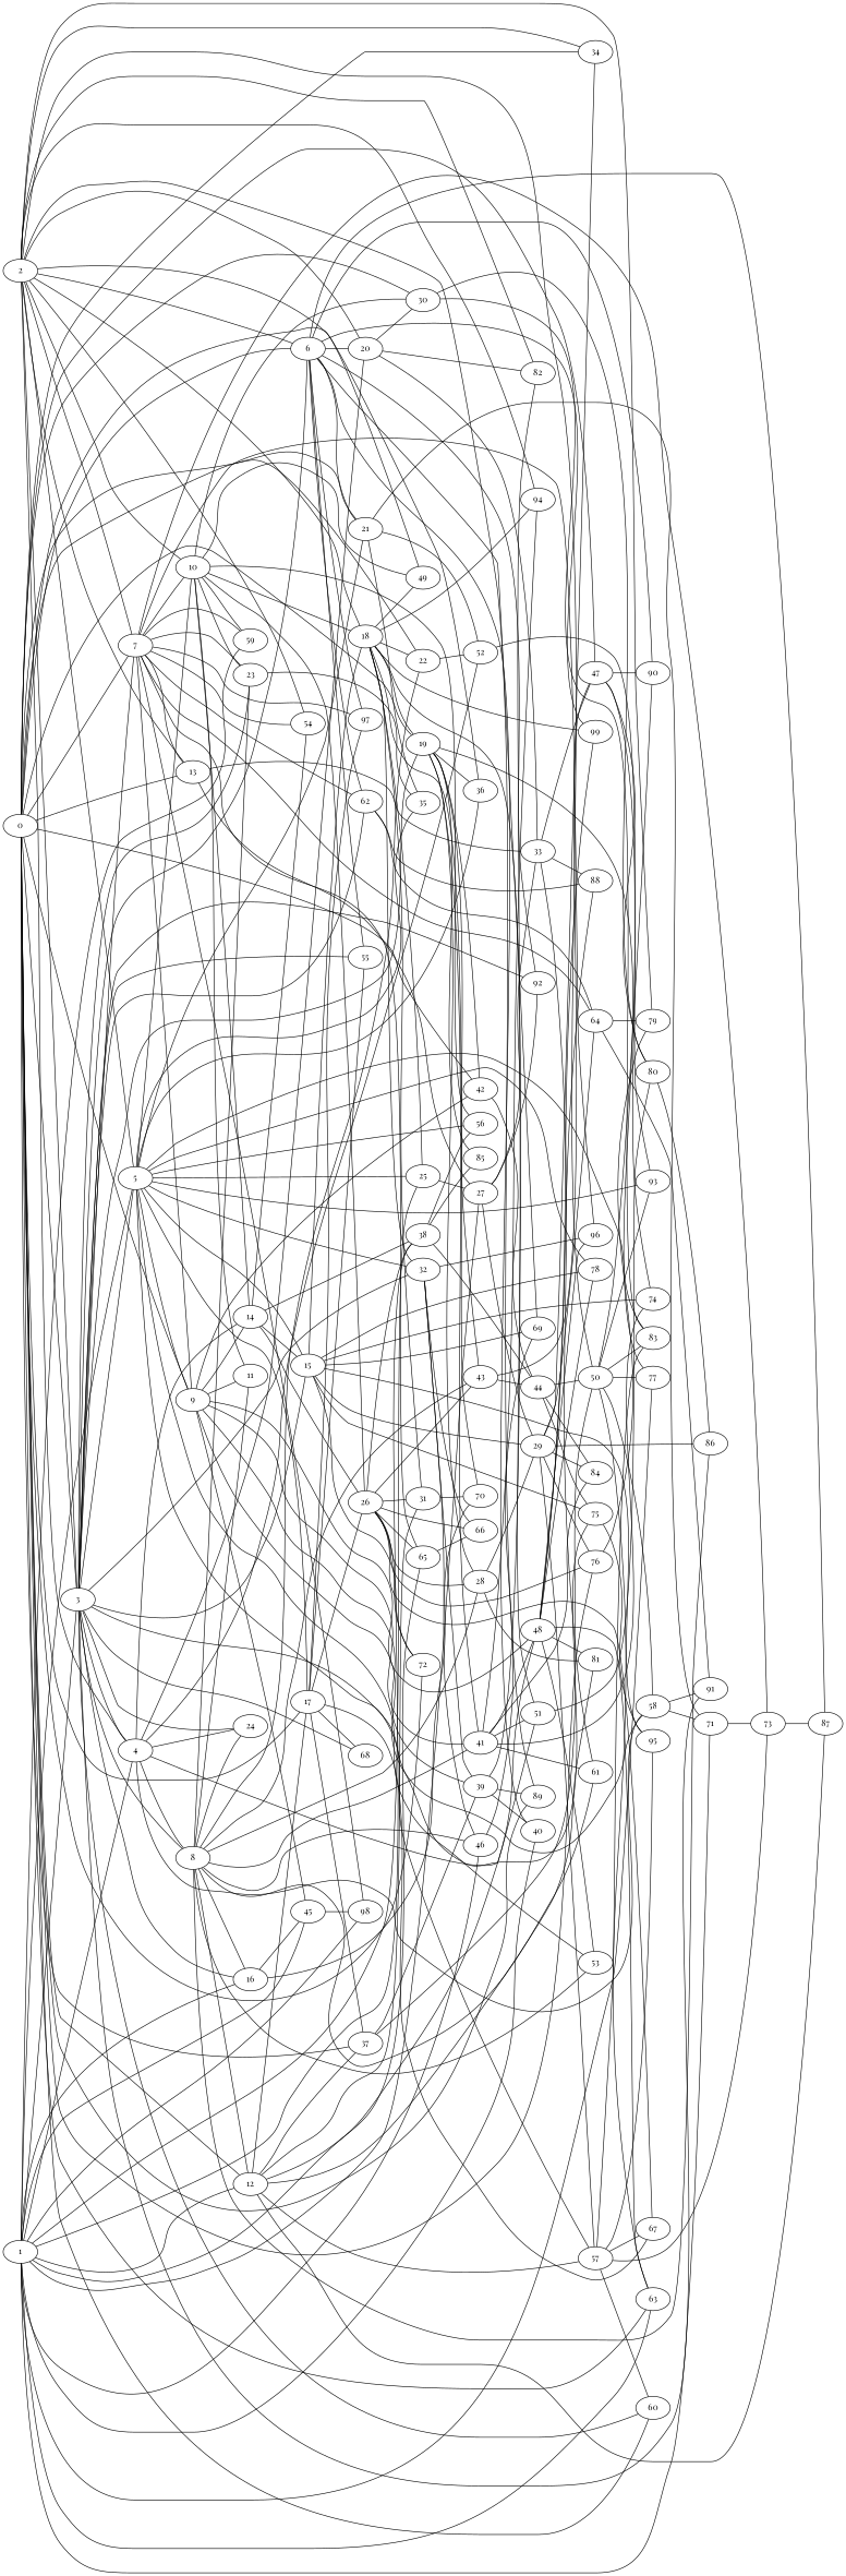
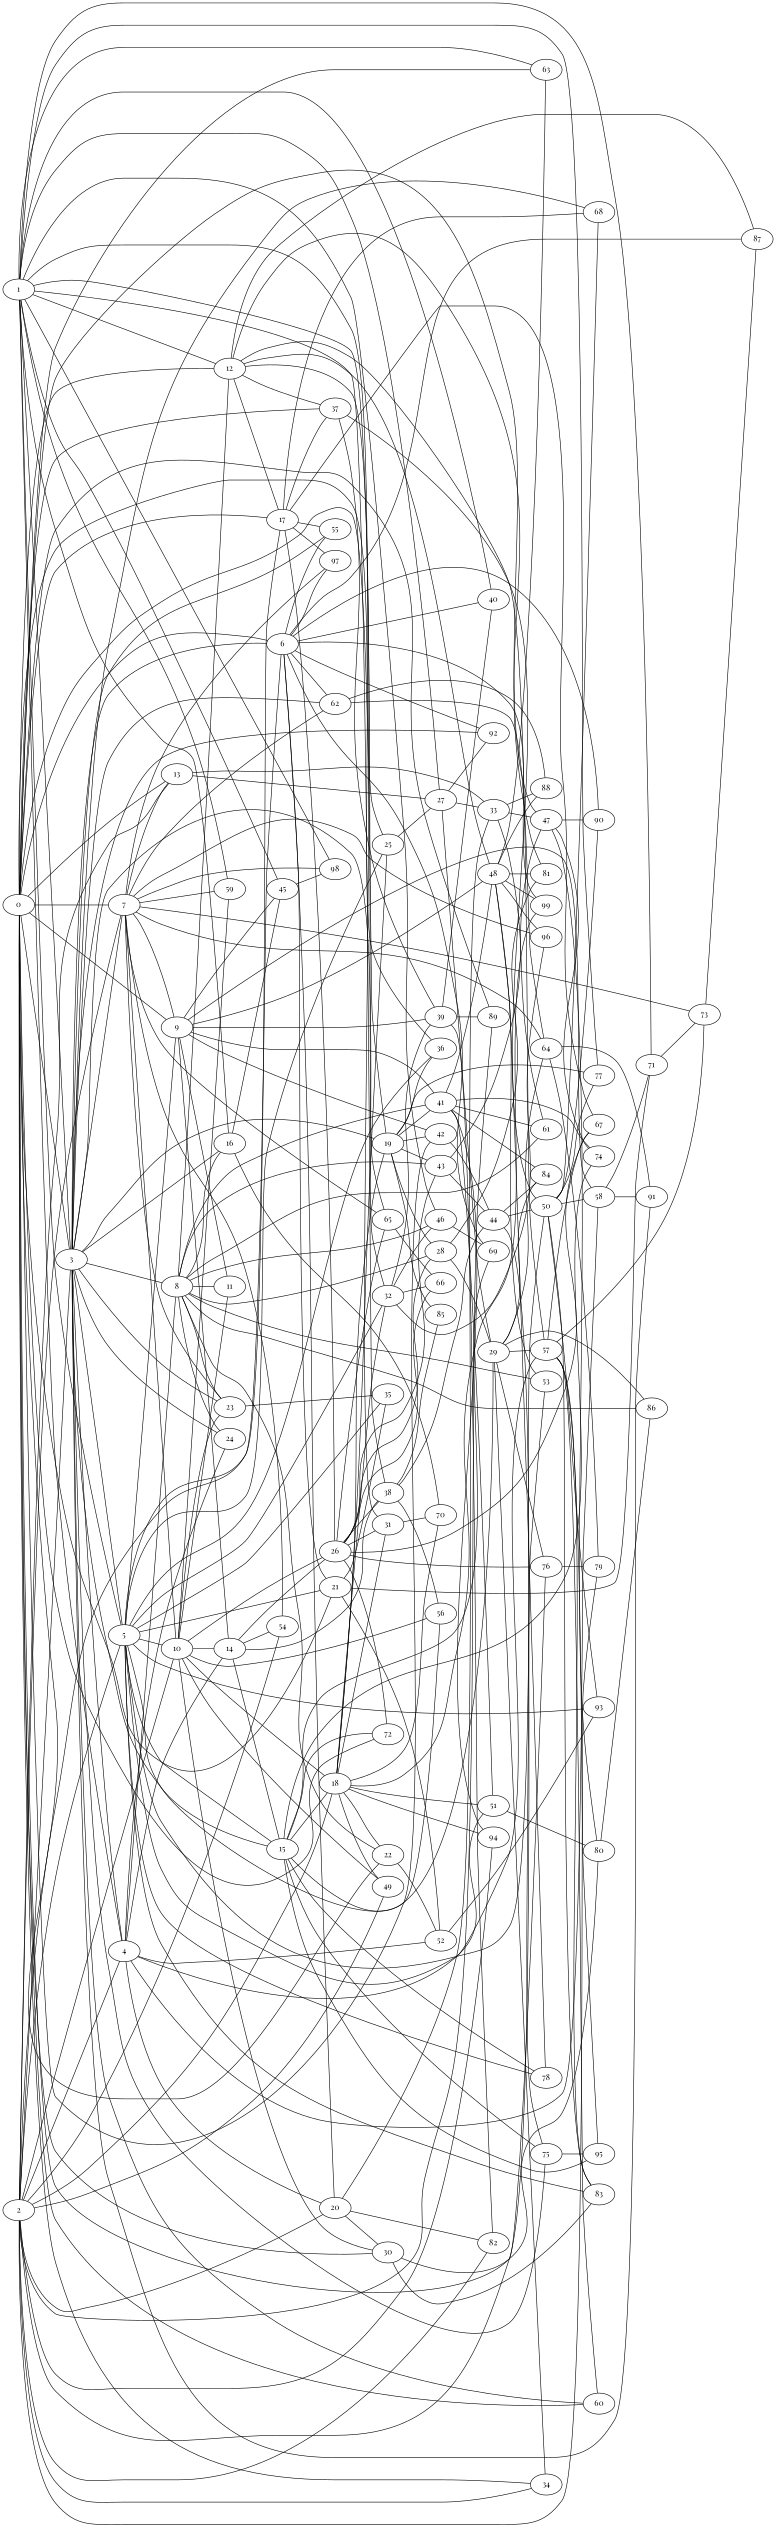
  strict graph {
    fontname="Playfair Display"
    rankdir=LR
    node [fontname="Playfair Display"]
    edge [fontname="Playfair Display" is_available=True prob=1.0]
    0
    3
    6
    7
    9
    12
    13
    17
    19
    21
    22
    30
    34
    36
    37
    42
    47
    60
    63
    72
    76
    89
    4
    5
    16
    8
    15
    23
    24
    32
    55
    62
    68
    75
    91
    92
    40
    20
    69
    87
    90
    97
    99
    59
    65
    98
    10
    54
    64
    73
    96
    45
    14
    58
    11
    41
    39
    48
    57
    31
    81
    27
    33
    26
    67
    77
    28
    43
    85
    71
    52
    35
    83
    80
    50
    44
    74
    79
    1
    25
    38
    46
    51
    53
    56
    78
    93
    70
    29
    66
    2
    18
    49
    82
    94
    61
    86
    95
    88
    84
    0 -- 3 [prob=0.845767064878]
    0 -- 6
    0 -- 7
    0 -- 9
    0 -- 12 [prob=0.79181310931]
    0 -- 13 [prob=0.435139582121]
    0 -- 17 [prob=0.820728374627]
    0 -- 19 [prob=0.154487703513]
    0 -- 21 [prob=0.665358581125]
    0 -- 22 [prob=0.478127054238]
    0 -- 30 [prob=0.179419652014]
    0 -- 34
    0 -- 36 [prob=0.67362714048]
    0 -- 37 [prob=0.217694376634]
    0 -- 42 [prob=0.199300896911]
    0 -- 47 [prob=0.269675523528]
    0 -- 60
    0 -- 63
    0 -- 72 [prob=0.984299098971]
    0 -- 76 [prob=0.753543179762]
    0 -- 89
    3 -- 6 [prob=0.210262913584]
    3 -- 7 [prob=0.549559649655]
    3 -- 19 [prob=0.702338796755]
    3 -- 60
    3 -- 4
    3 -- 5 [prob=0.281535778927]
    3 -- 16
    3 -- 8 [prob=0.204984982934]
    3 -- 15 [prob=0.0948499691152]
    3 -- 23 [prob=0.308828306069]
    3 -- 24
    3 -- 32 [prob=0.783979270471]
    3 -- 55 [prob=0.884793276226]
    3 -- 62 [prob=0.142752998291]
    3 -- 68 [prob=0.465344448104]
    3 -- 75 [prob=0.835818947182]
    3 -- 91 [prob=0.724491031662]
    3 -- 92
    6 -- 21 [prob=0.343345297048]
    6 -- 55 [prob=0.53044457899]
    6 -- 62 [prob=0.642805531904]
    6 -- 92
    6 -- 40 [prob=0.415772259708]
    6 -- 20 [prob=0.685232201556]
    6 -- 69 [prob=0.491625562249]
    6 -- 87
    6 -- 90
    6 -- 97
    6 -- 99 [prob=0.266429805188]
    7 -- 9 [prob=0.989917325139]
    7 -- 13 [prob=0.552065623093]
    7 -- 23
    7 -- 62
    7 -- 97
    7 -- 59
    7 -- 65 [prob=0.295544477922]
    7 -- 98 [prob=0.320000956357]
    7 -- 10 [prob=0.0510775068339]
    7 -- 54 [prob=0.244652917539]
    7 -- 64 [prob=0.272170175969]
    7 -- 73 [prob=0.691534973536]
    7 -- 96 [prob=0.792357197657]
    9 -- 42 [prob=0.745392895617]
    9 -- 45 [prob=0.253713094315]
    9 -- 14 [prob=0.309944851249]
    9 -- 58 [prob=0.10648881228]
    9 -- 11
    9 -- 41 [prob=0.27821066081]
    9 -- 39 [prob=0.295683028911]
    9 -- 48 [prob=0.645657624969]
    12 -- 17 [prob=0.0559881619004]
    12 -- 37 [prob=0.0539221451907]
    12 -- 87 [prob=0.905972027483]
    12 -- 48
    12 -- 57 [prob=0.360111420075]
    12 -- 31 [prob=0.470036298733]
    12 -- 81
    13 -- 27 [prob=0.209905110987]
    13 -- 33 [prob=0.0960966249767]
    17 -- 37
    17 -- 55 [prob=0.784993434263]
    17 -- 68 [prob=0.342672032503]
    17 -- 97
    17 -- 26
    17 -- 67 [prob=0.513860659977]
    19 -- 36 [prob=0.569899959017]
    19 -- 42 [prob=0.499267871762]
    19 -- 41
    19 -- 77 [prob=0.426082454074]
    19 -- 28 [prob=0.0153999389645]
    19 -- 43 [prob=0.36930417371]
    19 -- 85
    21 -- 71 [prob=0.189765974511]
    21 -- 52
    21 -- 35
    22 -- 52 [prob=0.200948350163]
    30 -- 83 [prob=0.123769776244]
    30 -- 80 [prob=0.80394135051]
    37 -- 39
    37 -- 50 [prob=0.776501559687]
    42 -- 44 [prob=0.479031986779]
    47 -- 90
    47 -- 80 [prob=0.59822028618]
    47 -- 74 [prob=0.171144050479]
    76 -- 79 [prob=0.321117299926]
    4 -- 8 [prob=0.851918733517]
    4 -- 24 [prob=0.104946175192]
    4 -- 20 [prob=0.647718918133]
    4 -- 14 [prob=0.621085849938]
    4 -- 58 [prob=0.876477815565]
    4 -- 52
    4 -- 51
    5 -- 9
    5 -- 17
    5 -- 21
    5 -- 36 [prob=0.114264529057]
    5 -- 15 [prob=0.256657824972]
    5 -- 32
    5 -- 10
    5 -- 57 [prob=0.324541647425]
    5 -- 35
    5 -- 83
    5 -- 25 [prob=0.99880969752]
    5 -- 53 [prob=0.329840999024]
    5 -- 56 [prob=0.120522623905]
    5 -- 78
    5 -- 93 [prob=0.606103394808]
    16 -- 45 [prob=0.522990822958]
    16 -- 70 [prob=0.853922674671]
    8 -- 12 [prob=0.628901307144]
    8 -- 22
    8 -- 16 [prob=0.0526536723975]
    8 -- 23 [prob=0.7082077174]
    8 -- 24 [prob=0.510873120827]
    8 -- 11 [prob=0.990506456108]
    8 -- 41
    8 -- 28 [prob=0.687820611377]
    8 -- 43
    8 -- 46 [prob=0.324164798639]
    8 -- 53 [prob=0.0805852884685]
    8 -- 61 [prob=0.573703158985]
    8 -- 86 [prob=0.646926342306]
    15 -- 72 [prob=0.397061347229]
    15 -- 75
    15 -- 69 [prob=0.956499930384]
    15 -- 74 [prob=0.982235655646]
    15 -- 78 [prob=0.343794738669]
    15 -- 29
    15 -- 18
    15 -- 95 [prob=0.58386133585]
    23 -- 35 [prob=0.23651911368]
    32 -- 96 [prob=0.678169904756]
    32 -- 39 [prob=0.776207071806]
    32 -- 46 [prob=0.344509732659]
    32 -- 66 [prob=0.51349404043]
    62 -- 64 [prob=0.449712523422]
    62 -- 88 [prob=0.367703053765]
    75 -- 95 [prob=0.645835072577]
    20 -- 30 [prob=0.536365043197]
    20 -- 33 [prob=0.54701986783]
    20 -- 82
    65 -- 66 [prob=0.381616736683]
    10 -- 30 [prob=0.131753747036]
    10 -- 23 [prob=0.28486426719]
    10 -- 59 [prob=0.179776244226]
    10 -- 14 [prob=0.836121311049]
    10 -- 11 [prob=0.273912549923]
    10 -- 26 [prob=0.508335577456]
    10 -- 56 [prob=0.481314866664]
    10 -- 18 [prob=0.120539803461]
    10 -- 49
    64 -- 91 [prob=0.281146983961]
    64 -- 79 [prob=0.551051161677]
    73 -- 87 [prob=0.599962509612]
    45 -- 98
    14 -- 15
    14 -- 54 [prob=0.917536159229]
    14 -- 26
    14 -- 38 [prob=0.273597824498]
    58 -- 91 [prob=0.681364381102]
    58 -- 71 [prob=0.930314997168]
    41 -- 48
    41 -- 74 [prob=0.191334295421]
    41 -- 51 [prob=0.849164443258]
    41 -- 94
    41 -- 61 [prob=0.477138360942]
    41 -- 84 [prob=0.427316592432]
    39 -- 89 [prob=0.751186381917]
    39 -- 40 [prob=0.530792099856]
    39 -- 82
    48 -- 63 [prob=0.137081546904]
    48 -- 99
    48 -- 96 [prob=0.751998341566]
    48 -- 81
    48 -- 53 [prob=0.154349241023]
    48 -- 78
    48 -- 88 [prob=0.784464394489]
    57 -- 60
    57 -- 73 [prob=0.138225179975]
    57 -- 67 [prob=0.35564076463]
    57 -- 83 [prob=0.283334025166]
    57 -- 95
    31 -- 70 [prob=0.0319761544516]
    27 -- 92
    27 -- 33 [prob=0.34652645455]
    27 -- 29
    33 -- 47 [prob=0.134952196021]
    33 -- 61 [prob=0.128179186873]
    33 -- 88 [prob=0.397139518956]
    26 -- 72
    26 -- 76 [prob=0.493004612291]
    26 -- 65 [prob=0.381447889957]
    26 -- 31 [prob=0.508850527405]
    26 -- 67 [prob=0.318063889251]
    26 -- 28 [prob=0.488765149166]
    26 -- 43 [prob=0.781416622474]
    26 -- 38
    26 -- 66 [prob=0.116778525086]
    28 -- 81 [prob=0.407817983046]
    28 -- 29
    43 -- 47
    43 -- 44
    71 -- 73 [prob=0.262805776046]
    52 -- 93
    80 -- 86 [prob=0.183044242705]
-   50 -- 63
+   50 -- 68
    50 -- 90
    50 -- 58
    50 -- 77
    50 -- 83
    50 -- 93 [prob=0.102471626374]
    44 -- 75
    44 -- 50
    44 -- 84
    1 -- 3 [prob=0.851088401338]
    1 -- 12 [prob=0.397725801715]
    1 -- 63 [prob=0.717516637255]
    1 -- 4 [prob=0.361357105513]
    1 -- 5 [prob=0.656916063772]
    1 -- 16 [prob=0.00372806251028]
    1 -- 40
    1 -- 59 [prob=0.437134719038]
    1 -- 65 [prob=0.773704691232]
    1 -- 98 [prob=0.656577129988]
    1 -- 45
    1 -- 27 [prob=0.898423278863]
    1 -- 77
    1 -- 71 [prob=0.609148868422]
    1 -- 25
    1 -- 38 [prob=0.579653689141]
    1 -- 46 [prob=0.169670564405]
    25 -- 27 [prob=0.713538867394]
    38 -- 85 [prob=0.690593988133]
    38 -- 44 [prob=0.063919558896]
    38 -- 56 [prob=0.0119687026396]
    46 -- 69
    51 -- 80 [prob=0.140389816482]
    29 -- 34 [prob=0.514125229949]
    29 -- 76 [prob=0.985913537581]
    29 -- 64
    29 -- 57 [prob=0.842358364466]
    29 -- 86 [prob=0.435288500663]
    29 -- 84 [prob=0.30712058082]
    2 -- 3 [prob=0.353715131339]
    2 -- 6 [prob=0.660339236555]
    2 -- 7 [prob=0.989839066242]
    2 -- 13
    2 -- 34
    2 -- 89 [prob=0.620068504084]
    2 -- 4
    2 -- 5 [prob=0.678766087198]
    2 -- 20 [prob=0.321251976432]
    2 -- 10
    2 -- 54
    2 -- 50 [prob=0.370565817054]
    2 -- 79 [prob=0.855982443217]
    2 -- 18 [prob=0.760780341149]
    2 -- 49 [prob=0.487418731539]
    2 -- 82 [prob=0.189110593311]
    2 -- 94 [prob=0.340700930165]
    18 -- 19
    18 -- 22
    18 -- 32 [prob=0.891981674196]
    18 -- 99 [prob=0.853061008473]
    18 -- 31
    18 -- 25 [prob=0.507980691245]
    18 -- 51
    18 -- 70 [prob=0.117171014284]
    18 -- 49 [prob=0.488352450033]
    18 -- 94 [prob=0.601851572028]
  }
